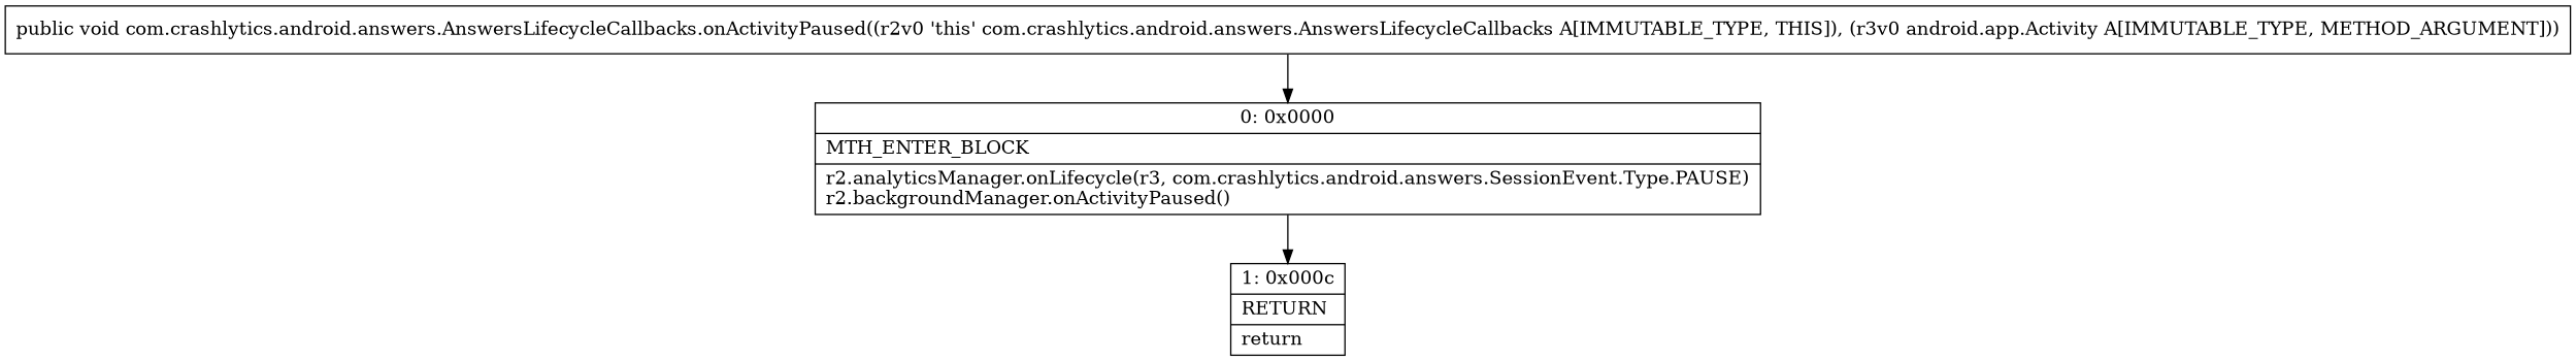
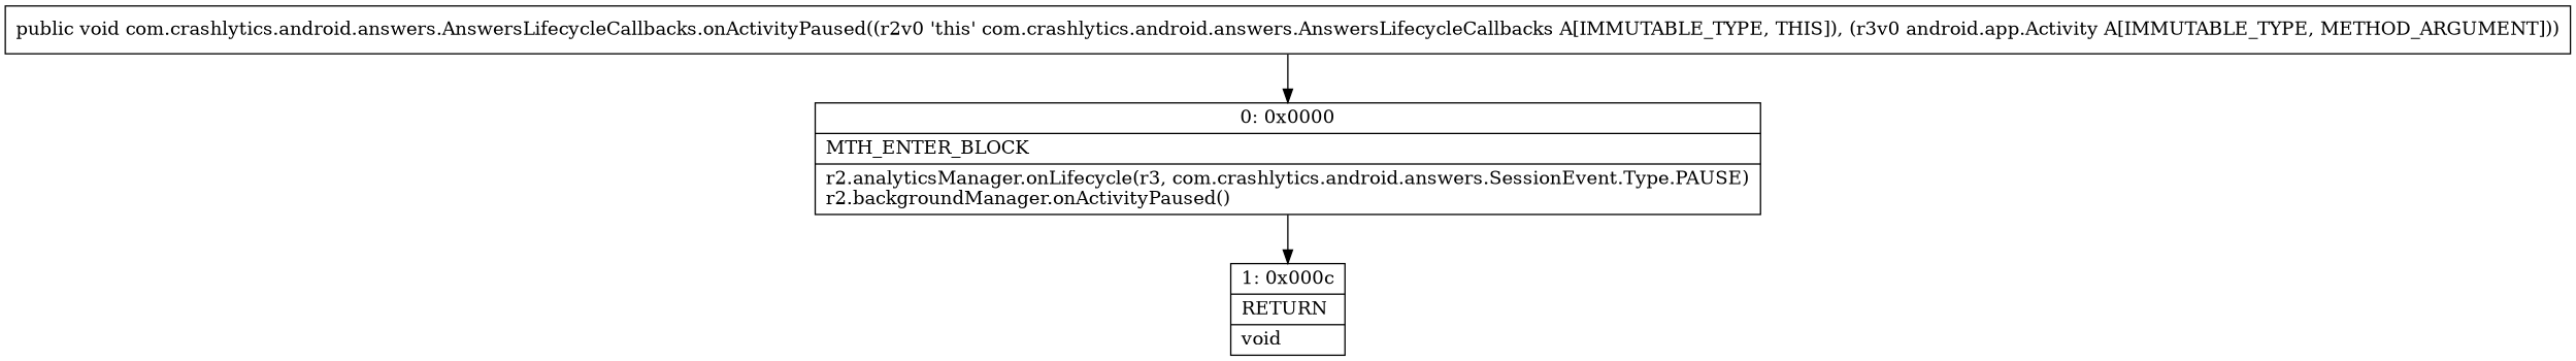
  digraph {
    node [shape=record]
    n1 [label="{0\:\ 0x0000|MTH_ENTER_BLOCK\l|r2.analyticsManager.onLifecycle(r3, com.crashlytics.android.answers.SessionEvent.Type.PAUSE)\lr2.backgroundManager.onActivityPaused()\l}"]
-   n2 [label="{1\:\ 0x000c|RETURN\l|return\l}"]
+   n2 [label="{1\:\ 0x000c|RETURN\l|void\l}"]
    n3 [label="{public void com.crashlytics.android.answers.AnswersLifecycleCallbacks.onActivityPaused((r2v0 'this' com.crashlytics.android.answers.AnswersLifecycleCallbacks A[IMMUTABLE_TYPE, THIS]), (r3v0 android.app.Activity A[IMMUTABLE_TYPE, METHOD_ARGUMENT])) }"]
    n1 -> n2
    n3 -> n1
  }
